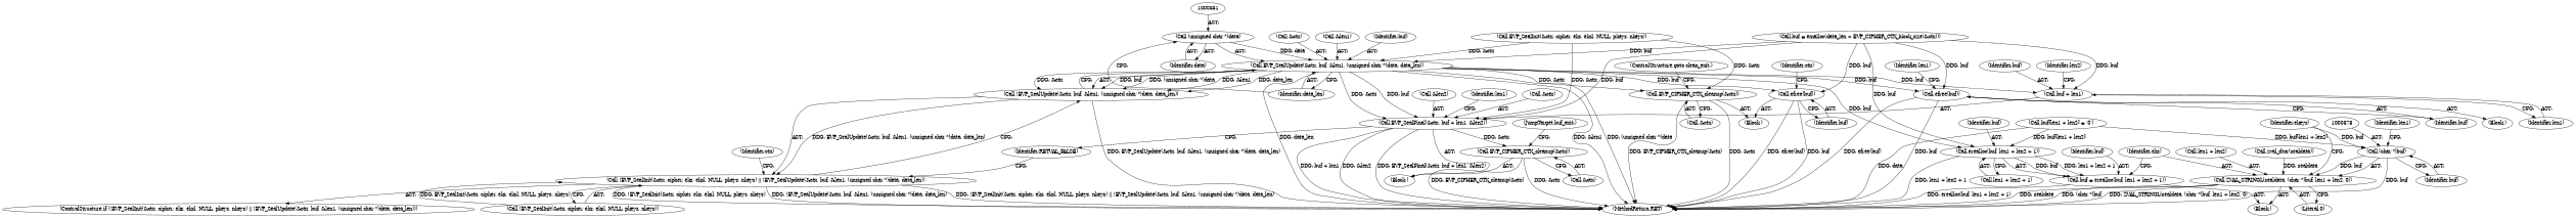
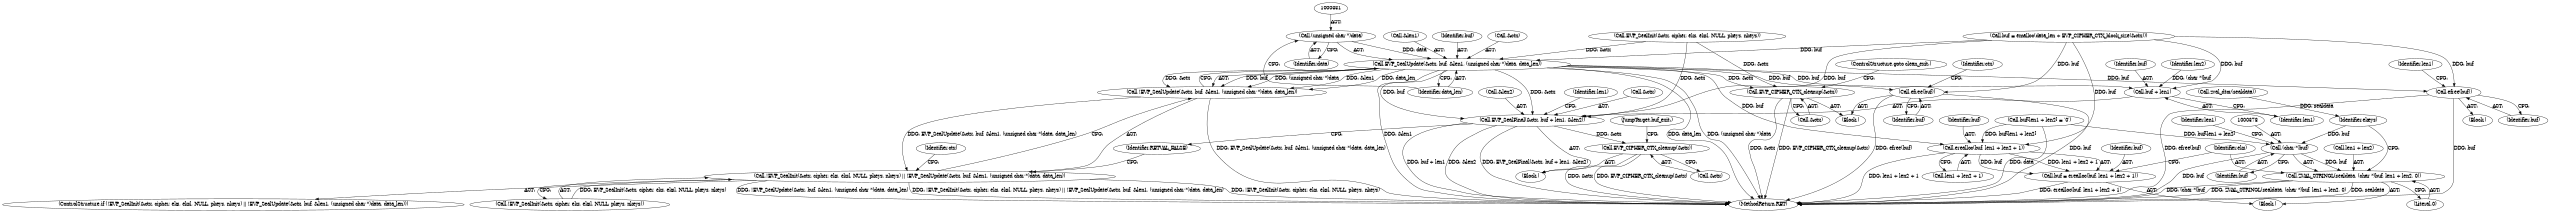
  digraph {
    n1 [label="(Call,(unsigned char *)data)"]
    n2 [label="(Call,EVP_SealUpdate(&ctx, buf, &len1, (unsigned char *)data, data_len))"]
    n3 [label="(Identifier,data)"]
    n4 [label="(MethodReturn,RET)"]
    n5 [label="(Call,!EVP_SealUpdate(&ctx, buf, &len1, (unsigned char *)data, data_len))"]
    n6 [label="(Call,efree(buf))"]
    n7 [label="(Call,EVP_CIPHER_CTX_cleanup(&ctx))"]
    n8 [label="(Call,EVP_SealFinal(&ctx, buf + len1, &len2))"]
    n9 [label="(Call,buf + len1)"]
    n10 [label="(Call,erealloc(buf, len1 + len2 + 1))"]
    n11 [label="(Call,efree(buf))"]
    n12 [label="(Identifier,data_len)"]
    n13 [label="(Call,!EVP_SealInit(&ctx, cipher, eks, eksl, NULL, pkeys, nkeys) || !EVP_SealUpdate(&ctx, buf, &len1, (unsigned char *)data, data_len))"]
    n14 [label="(Block,)"]
    n15 [label="(Identifier,buf)"]
    n16 [label="(Call,&ctx)"]
    n17 [label="(Call,EVP_CIPHER_CTX_cleanup(&ctx))"]
    n18 [label="(Block,)"]
    n19 [label="(Identifier,RETVAL_FALSE)"]
    n20 [label="(Identifier,len1)"]
    n21 [label="(Call,buf = erealloc(buf, len1 + len2 + 1))"]
    n22 [label="(Call,len1 + len2 + 1)"]
    n23 [label="(Block,)"]
    n24 [label="(Identifier,buf)"]
    n25 [label="(ControlStructure,if (!EVP_SealInit(&ctx, cipher, eks, eksl, NULL, pkeys, nkeys) || !EVP_SealUpdate(&ctx, buf, &len1, (unsigned char *)data, data_len)))"]
    n26 [label="(Call,!EVP_SealInit(&ctx, cipher, eks, eksl, NULL, pkeys, nkeys))"]
    n27 [label="(Call,&ctx)"]
    n28 [label="(Call,&len2)"]
    n29 [label="(Block,)"]
    n30 [label="(Call,(char *)buf)"]
    n31 [label="(Call,ZVAL_STRINGL(sealdata, (char *)buf, len1 + len2, 0))"]
    n32 [label="(Identifier,buf)"]
    n33 [label="(Literal,0)"]
    n34 [label="(JumpTarget,buf_exit:)"]
    n35 [label="(Identifier,len1)"]
    n36 [label="(Identifier,buf)"]
    n37 [label="(Call,len1 + len2)"]
    n38 [label="(Identifier,ctx)"]
    n39 [label="(Call,&ctx)"]
    n40 [label="(Call,&len1)"]
    n41 [label="(Identifier,buf)"]
    n42 [label="(Identifier,buf)"]
    n43 [label="(Identifier,buf)"]
    n44 [label="(Identifier,len1)"]
    n45 [label="(Call,zval_dtor(sealdata))"]
    n46 [label="(Identifier,len1)"]
    n47 [label="(ControlStructure,goto clean_exit;)"]
    n48 [label="(Call,buf[len1 + len2] = '\0')"]
    n49 [label="(Identifier,ekeys)"]
    n50 [label="(Call,&ctx)"]
    n51 [label="(Identifier,len2)"]
    n52 [label="(Identifier,eks)"]
    n53 [label="(Call,EVP_SealInit(&ctx, cipher, eks, eksl, NULL, pkeys, nkeys))"]
    n54 [label="(Call,buf = emalloc(data_len + EVP_CIPHER_CTX_block_size(&ctx)))"]
    n55 [label="(Identifier,ctx)"]
    1000331
    1000378
    n1 -> n2 [label="AST: "]
    n1 -> n2 [label="DDG: data"]
-   n1 -> n3 [label="AST: "]
+   n1 -> n3 [label="CFG: "]
    n2 -> n4 [label="DDG: data_len"]
    n2 -> n4 [label="DDG: &len1"]
    n2 -> n4 [label="DDG: (unsigned char *)data"]
    n2 -> n5 [label="AST: "]
    n2 -> n5 [label="DDG: buf"]
    n2 -> n5 [label="DDG: (unsigned char *)data"]
    n2 -> n5 [label="DDG: &len1"]
    n2 -> n5 [label="DDG: data_len"]
    n2 -> n5 [label="DDG: &ctx"]
    n2 -> n6 [label="DDG: buf"]
    n2 -> n7 [label="DDG: &ctx"]
    n2 -> n8 [label="DDG: &ctx"]
    n2 -> n8 [label="DDG: buf"]
    n2 -> n9 [label="DDG: buf"]
    n2 -> n10 [label="DDG: buf"]
    n2 -> n11 [label="DDG: buf"]
    n2 -> n12 [label="CFG: "]
    n3 -> n1 [label="AST: "]
    n5 -> n2 [label="CFG: "]
    n5 -> n4 [label="DDG: EVP_SealUpdate(&ctx, buf, &len1, (unsigned char *)data, data_len)"]
    n5 -> n13 [label="AST: "]
    n5 -> n13 [label="DDG: EVP_SealUpdate(&ctx, buf, &len1, (unsigned char *)data, data_len)"]
    n6 -> n4 [label="DDG: efree(buf)"]
    n6 -> n4 [label="DDG: buf"]
    n6 -> n14 [label="AST: "]
    n6 -> n15 [label="CFG: "]
    n7 -> n4 [label="DDG: &ctx"]
    n7 -> n4 [label="DDG: EVP_CIPHER_CTX_cleanup(&ctx)"]
    n7 -> n14 [label="AST: "]
    n7 -> n16 [label="CFG: "]
    n8 -> n4 [label="DDG: &len2"]
    n8 -> n4 [label="DDG: EVP_SealFinal(&ctx, buf + len1, &len2)"]
    n8 -> n4 [label="DDG: buf + len1"]
    n8 -> n17 [label="DDG: &ctx"]
    n8 -> n18 [label="AST: "]
    n8 -> n19 [label="CFG: "]
    n9 -> n8 [label="AST: "]
    n9 -> n20 [label="CFG: "]
    n10 -> n4 [label="DDG: len1 + len2 + 1"]
    n10 -> n21 [label="AST: "]
    n10 -> n21 [label="DDG: buf"]
    n10 -> n21 [label="DDG: len1 + len2 + 1"]
    n10 -> n22 [label="CFG: "]
    n11 -> n4 [label="DDG: efree(buf)"]
    n11 -> n4 [label="DDG: buf"]
    n11 -> n23 [label="AST: "]
    n11 -> n24 [label="CFG: "]
    n12 -> n1 [label="CFG: "]
    n12 -> n2 [label="AST: "]
    n13 -> n4 [label="DDG: !EVP_SealInit(&ctx, cipher, eks, eksl, NULL, pkeys, nkeys) || !EVP_SealUpdate(&ctx, buf, &len1, (unsigned char *)data, data_len)"]
    n13 -> n4 [label="DDG: !EVP_SealInit(&ctx, cipher, eks, eksl, NULL, pkeys, nkeys)"]
    n13 -> n4 [label="DDG: !EVP_SealUpdate(&ctx, buf, &len1, (unsigned char *)data, data_len)"]
    n13 -> n5 [label="CFG: "]
    n13 -> n25 [label="AST: "]
    n13 -> n26 [label="CFG: "]
    n15 -> n6 [label="AST: "]
    n16 -> n7 [label="AST: "]
    n17 -> n4 [label="DDG: EVP_CIPHER_CTX_cleanup(&ctx)"]
    n17 -> n4 [label="DDG: &ctx"]
    n17 -> n18 [label="AST: "]
    n17 -> n27 [label="CFG: "]
    n19 -> n13 [label="CFG: "]
    n20 -> n9 [label="AST: "]
    n21 -> n4 [label="DDG: erealloc(buf, len1 + len2 + 1)"]
    n21 -> n29 [label="AST: "]
    n22 -> n10 [label="AST: "]
    n24 -> n11 [label="AST: "]
    n26 -> n13 [label="AST: "]
    n26 -> n13 [label="DDG: EVP_SealInit(&ctx, cipher, eks, eksl, NULL, pkeys, nkeys)"]
    n27 -> n17 [label="AST: "]
    n28 -> n8 [label="AST: "]
    n30 -> n4 [label="DDG: buf"]
    n30 -> n31 [label="AST: "]
    n30 -> n31 [label="DDG: buf"]
    n30 -> n32 [label="CFG: "]
    n31 -> n4 [label="DDG: sealdata"]
    n31 -> n4 [label="DDG: (char *)buf"]
    n31 -> n4 [label="DDG: ZVAL_STRINGL(sealdata, (char *)buf, len1 + len2, 0)"]
    n31 -> n29 [label="AST: "]
    n31 -> n33 [label="CFG: "]
    n32 -> n30 [label="AST: "]
    n33 -> n31 [label="AST: "]
    n34 -> n17 [label="CFG: "]
    n35 -> n11 [label="CFG: "]
    n36 -> n10 [label="AST: "]
    n37 -> n31 [label="AST: "]
    n38 -> n6 [label="CFG: "]
    n39 -> n2 [label="AST: "]
    n40 -> n2 [label="AST: "]
    n41 -> n2 [label="AST: "]
    n42 -> n21 [label="AST: "]
    n43 -> n9 [label="AST: "]
    n44 -> n8 [label="CFG: "]
-   n45 -> n31 [label="DDG: sealdata"]
+   n45 -> n49 [label="DDG: sealdata"]
    n46 -> n30 [label="CFG: "]
    n47 -> n7 [label="CFG: "]
    n48 -> n4 [label="DDG: data"]
    n48 -> n10 [label="DDG: buf[len1 + len2]"]
    n48 -> n30 [label="DDG: buf[len1 + len2]"]
    n49 -> n30 [label="DDG: buf"]
    n49 -> n31 [label="CFG: "]
    n50 -> n8 [label="AST: "]
-   n51 -> n9 [label="CFG: "]
+   n51 -> n9 [label="DDG: (char *)buf"]
    n52 -> n21 [label="CFG: "]
    n52 -> n31 [label="AST: "]
    n53 -> n2 [label="DDG: &ctx"]
    n53 -> n7 [label="DDG: &ctx"]
    n53 -> n8 [label="DDG: &ctx"]
    n54 -> n2 [label="DDG: buf"]
    n54 -> n6 [label="DDG: buf"]
    n54 -> n8 [label="DDG: buf"]
    n54 -> n9 [label="DDG: buf"]
    n54 -> n10 [label="DDG: buf"]
    n54 -> n11 [label="DDG: buf"]
    n55 -> n13 [label="CFG: "]
    1000331 -> n1 [label="AST: "]
    1000378 -> n30 [label="AST: "]
  }
